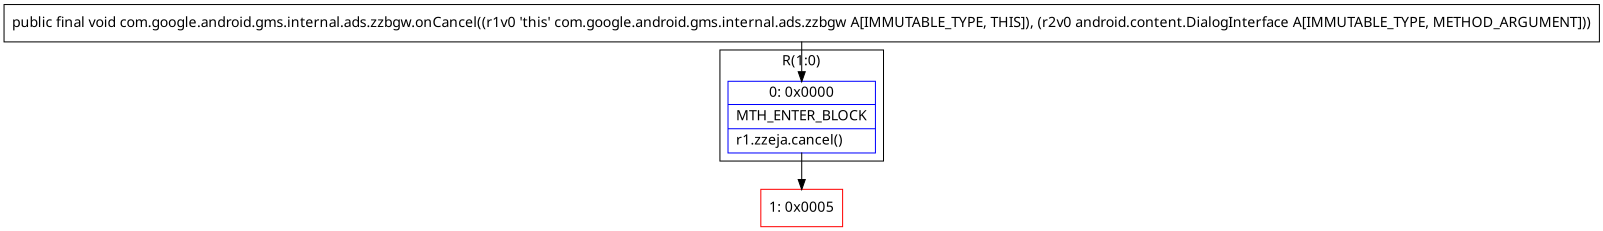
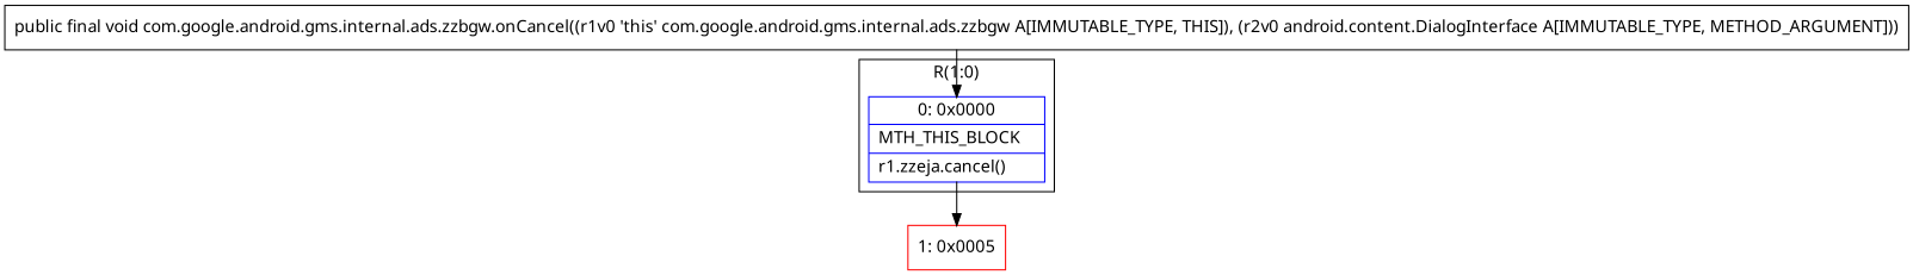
  digraph {
    fontname="Noto Sans"
    node [shape=record fontname="Noto Sans"]
    edge [fontname="Noto Sans"]
-   n1 [color=blue label="{0\:\ 0x0000|MTH_ENTER_BLOCK\l|r1.zzeja.cancel()\l}"]
+   n1 [color=blue label="{0\:\ 0x0000|MTH_THIS_BLOCK\l|r1.zzeja.cancel()\l}"]
    n2 [color=red label="{1\:\ 0x0005}"]
    n3 [label="{public final void com.google.android.gms.internal.ads.zzbgw.onCancel((r1v0 'this' com.google.android.gms.internal.ads.zzbgw A[IMMUTABLE_TYPE, THIS]), (r2v0 android.content.DialogInterface A[IMMUTABLE_TYPE, METHOD_ARGUMENT])) }"]
    subgraph cluster_1 {
      label="R(1:0)"
      n1
    }
    n1 -> n2
    n3 -> n1
  }
